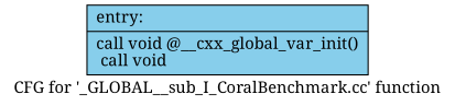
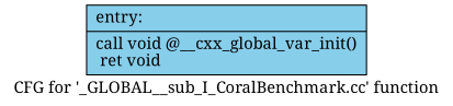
  digraph {
    label="CFG for '_GLOBAL__sub_I_CoralBenchmark.cc' function"
    fontname="Noto Serif"
-   n1 [color=black fillcolor=skyblue fontname="Noto Serif" label="{entry:\l|  call void @__cxx_global_var_init()\l  call void\l}" shape=record style=filled]
+   n1 [color=black fillcolor=skyblue fontname="Noto Serif" label="{entry:\l|  call void @__cxx_global_var_init()\l  ret void\l}" shape=record style=filled]
  }
